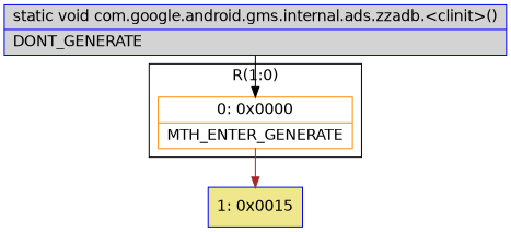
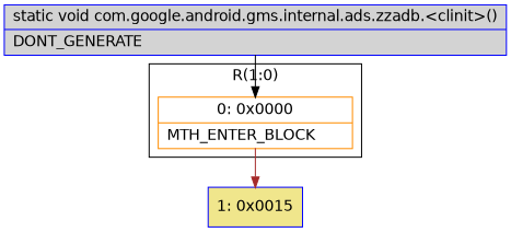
  digraph {
    fontname="DejaVu Sans"
    node [color=blue shape=record style=filled fontname="DejaVu Sans"]
    edge [fontname="DejaVu Sans"]
-   n1 [color=darkorange label="{0\:\ 0x0000|MTH_ENTER_GENERATE\l}" fillcolor=white]
+   n1 [color=darkorange label="{0\:\ 0x0000|MTH_ENTER_BLOCK\l}" fillcolor=white]
    n2 [label="{1\:\ 0x0015}" fillcolor=khaki]
    n3 [label="{static void com.google.android.gms.internal.ads.zzadb.\<clinit\>()  | DONT_GENERATE\l}" fillcolor=lightgrey]
    subgraph cluster_1 {
      label="R(1:0)"
      n1
    }
    n1 -> n2 [color=brown]
    n3 -> n1 [color=black]
  }
